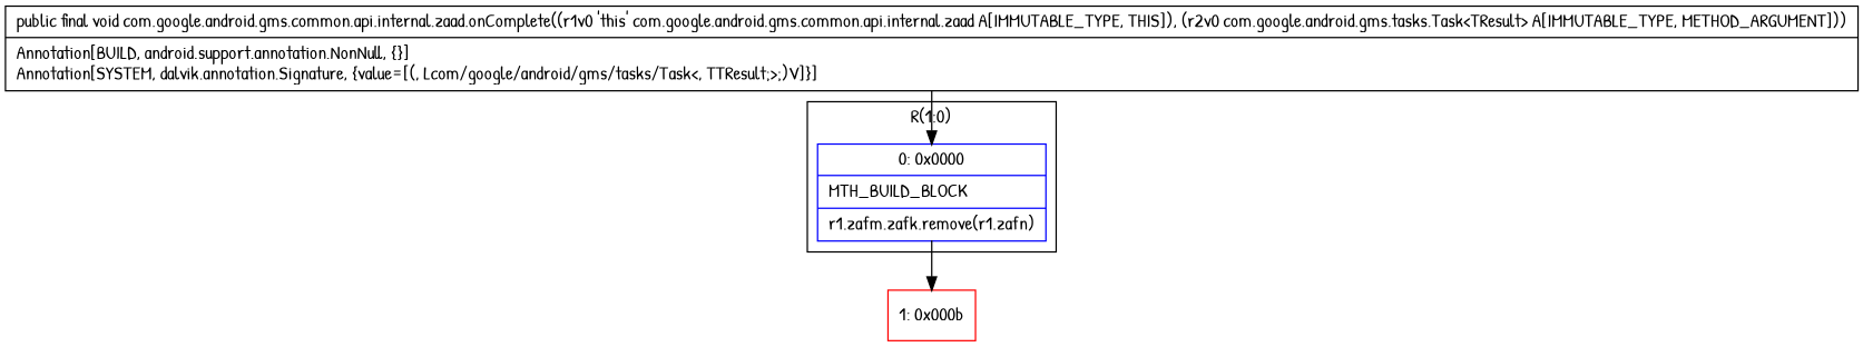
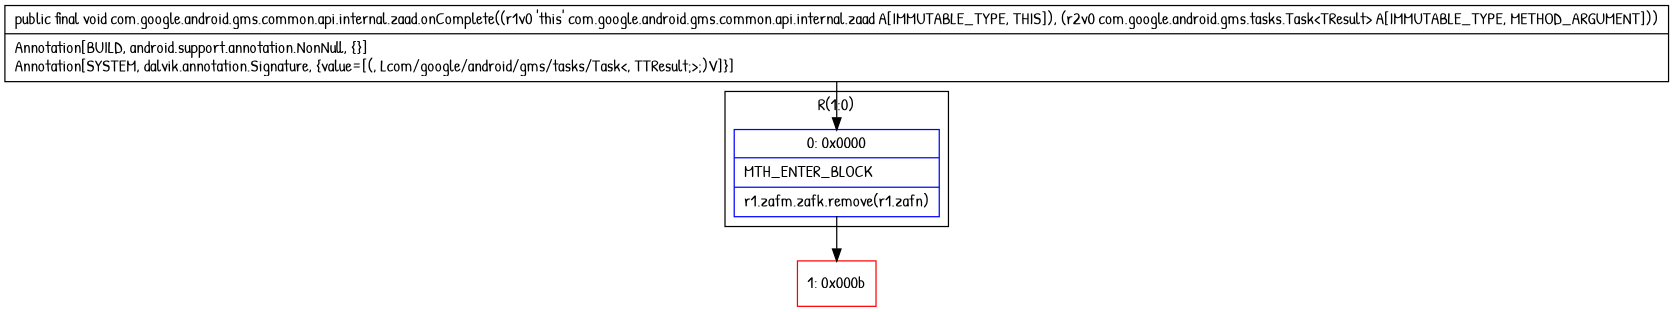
  digraph {
    fontname="Patrick Hand"
    node [shape=record fontname="Patrick Hand"]
    edge [fontname="Patrick Hand"]
-   n1 [color=blue label="{0\:\ 0x0000|MTH_BUILD_BLOCK\l|r1.zafm.zafk.remove(r1.zafn)\l}"]
+   n1 [color=blue label="{0\:\ 0x0000|MTH_ENTER_BLOCK\l|r1.zafm.zafk.remove(r1.zafn)\l}"]
    n2 [color=red label="{1\:\ 0x000b}"]
    n3 [label="{public final void com.google.android.gms.common.api.internal.zaad.onComplete((r1v0 'this' com.google.android.gms.common.api.internal.zaad A[IMMUTABLE_TYPE, THIS]), (r2v0 com.google.android.gms.tasks.Task\<TResult\> A[IMMUTABLE_TYPE, METHOD_ARGUMENT]))  | Annotation[BUILD, android.support.annotation.NonNull, \{\}]\lAnnotation[SYSTEM, dalvik.annotation.Signature, \{value=[(, Lcom\/google\/android\/gms\/tasks\/Task\<, TTResult;\>;)V]\}]\l}"]
    subgraph cluster_1 {
      label="R(1:0)"
      n1
    }
    n1 -> n2
    n3 -> n1
  }
